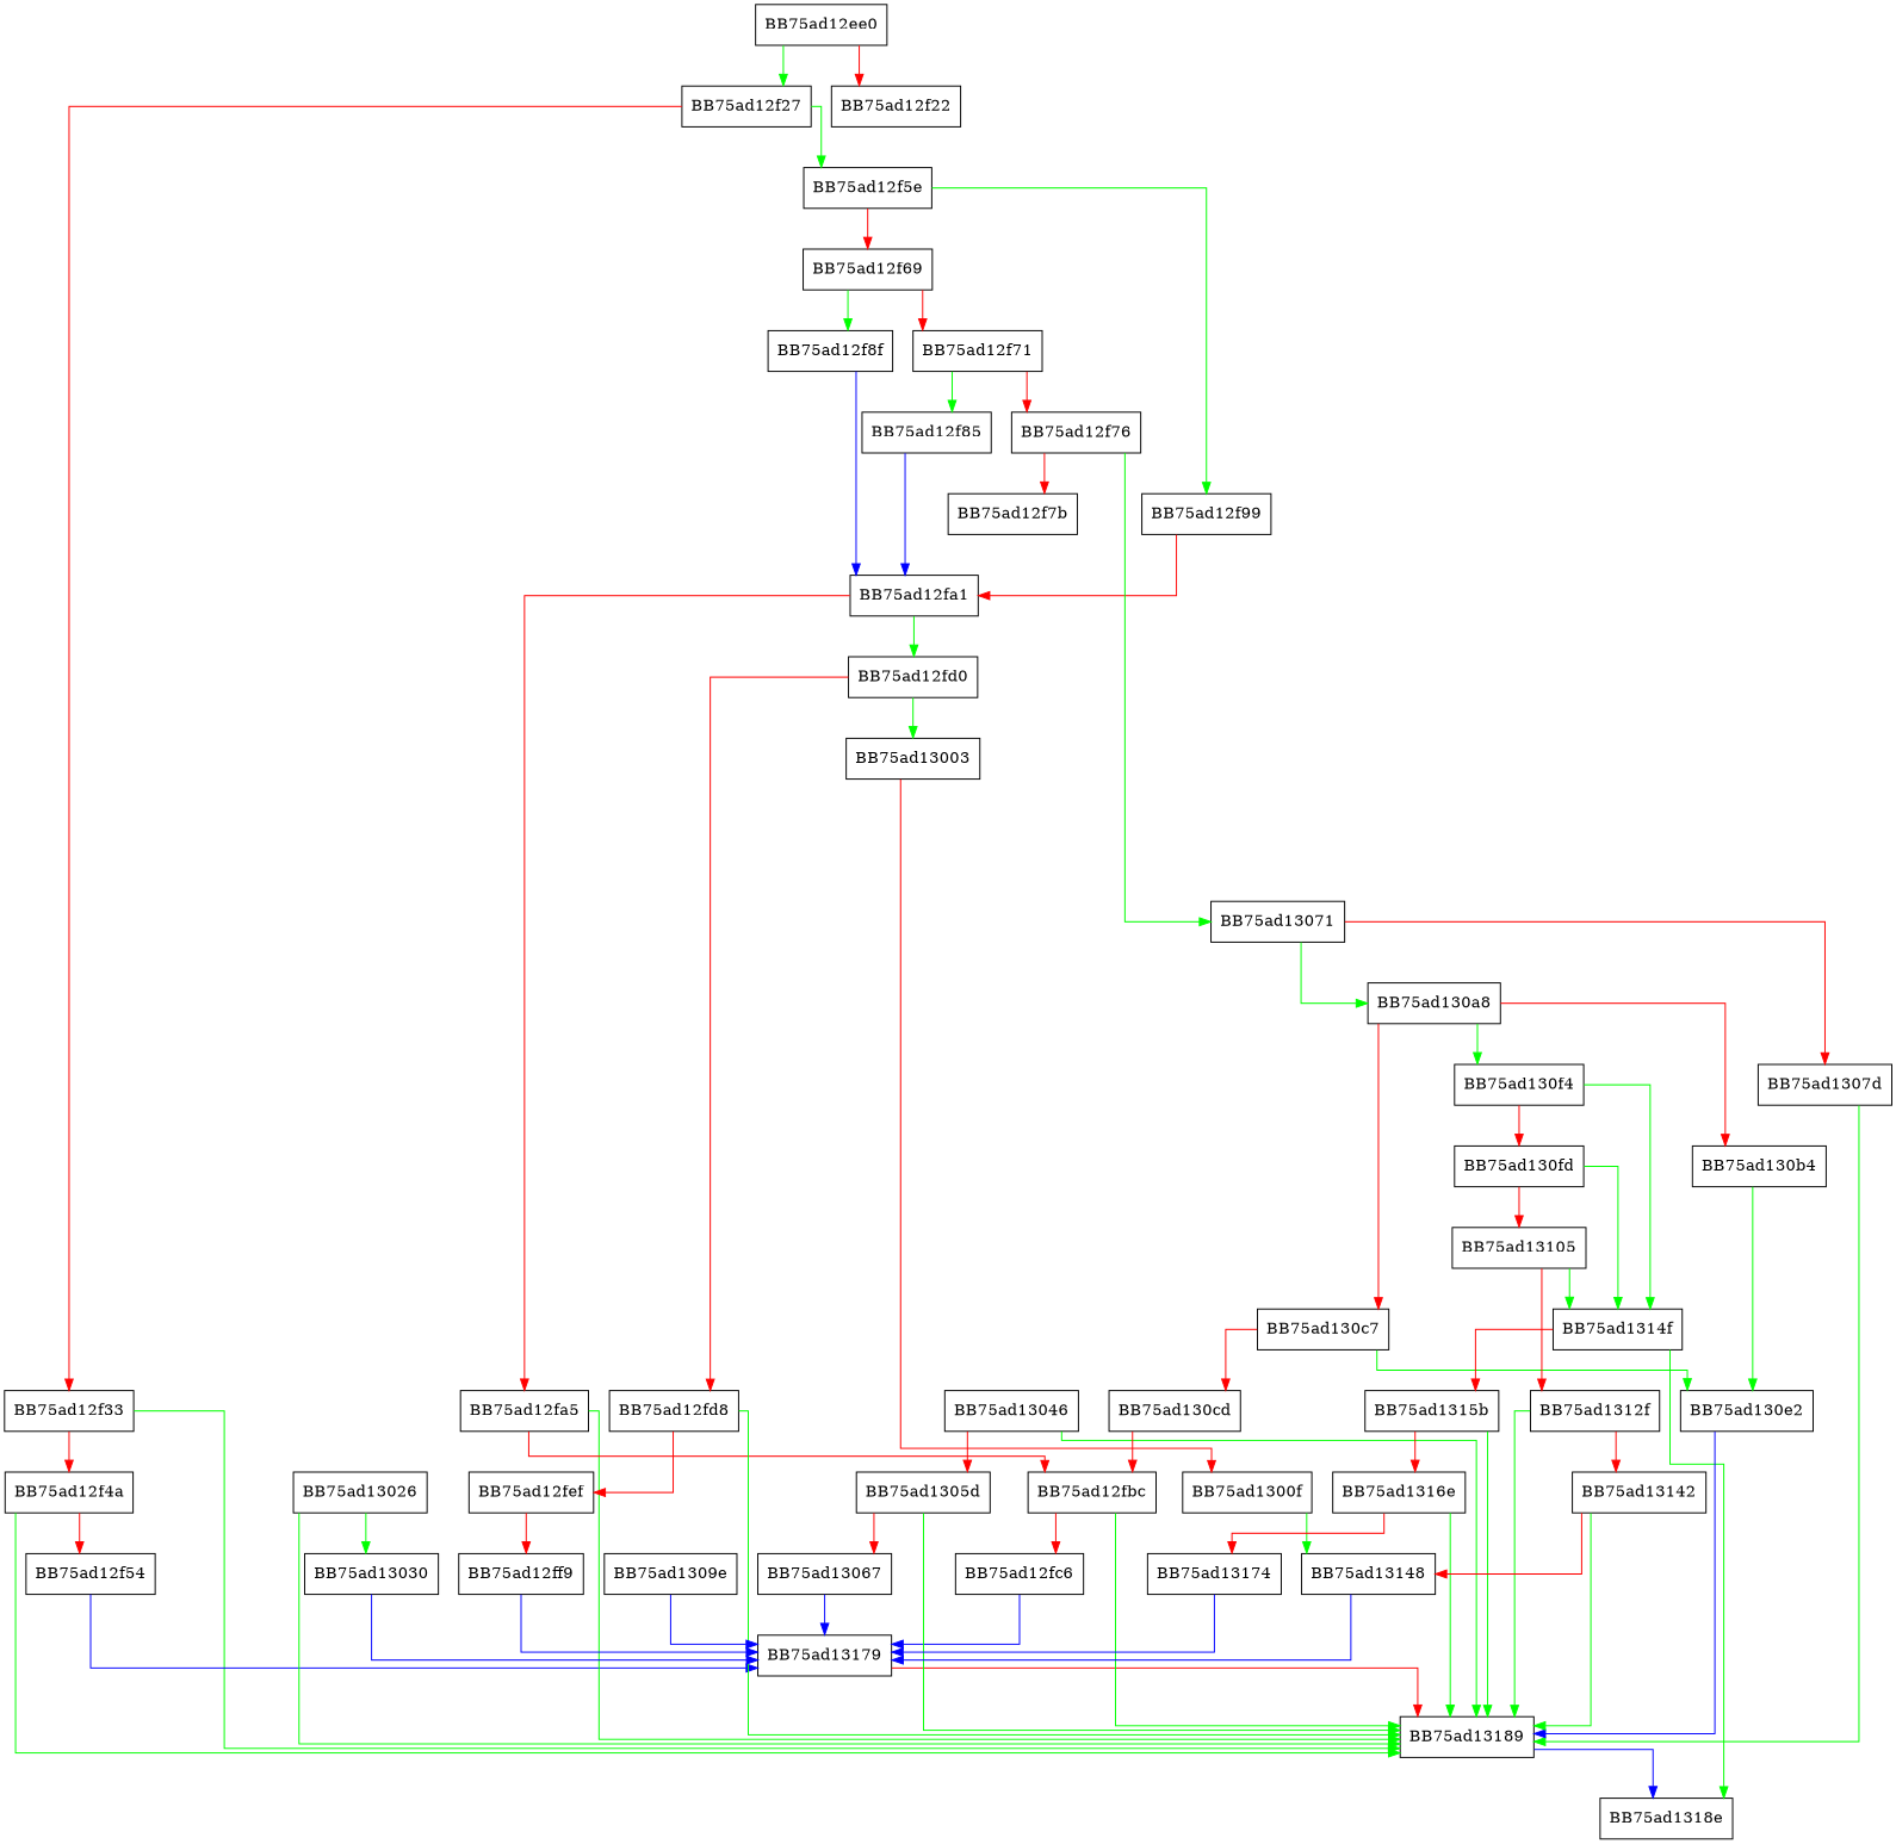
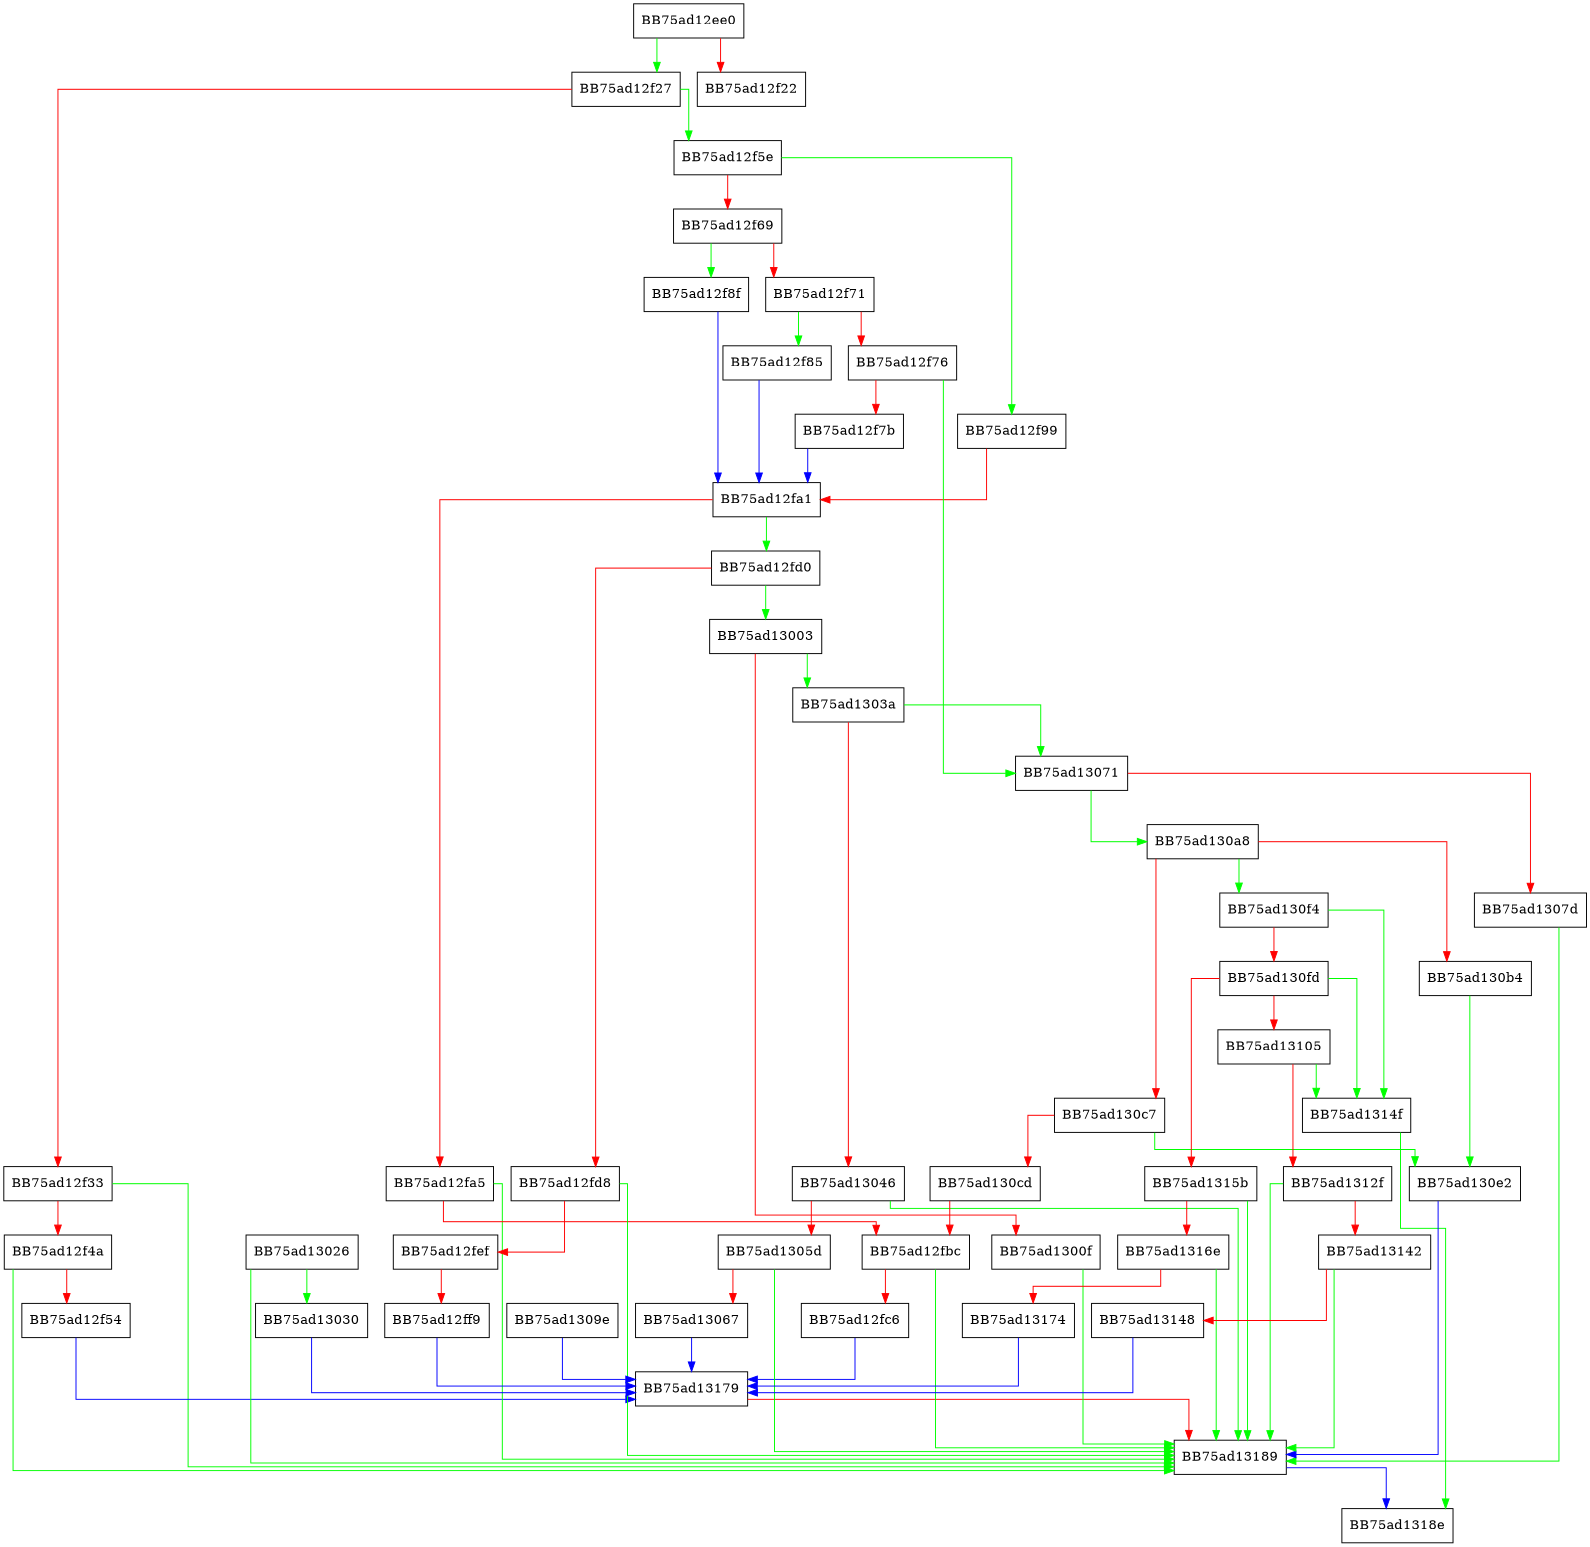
  digraph {
    splines=ortho
    node [shape=box]
    edge [color=green]
    BB75ad12ee0
    BB75ad12f27
    BB75ad12f22
    BB75ad12f5e
    BB75ad12f33
    BB75ad12f99
    BB75ad12f69
    BB75ad13189
    BB75ad12f4a
    BB75ad12fa1
    BB75ad12f8f
    BB75ad12f71
    BB75ad1318e
    BB75ad12f54
    BB75ad13179
    BB75ad12fa5
    BB75ad12fd0
    BB75ad12f85
    BB75ad12f76
    BB75ad12f7b
    BB75ad13071
    BB75ad12fbc
    BB75ad12fc6
    BB75ad13003
    BB75ad12fd8
+   BB75ad1303a
    BB75ad1300f
    BB75ad12fef
    BB75ad13046
    BB75ad12ff9
    BB75ad130a8
    BB75ad1307d
    BB75ad1305d
    BB75ad13026
    BB75ad13030
    BB75ad130f4
    BB75ad130b4
    BB75ad130c7
    BB75ad13067
    BB75ad1314f
    BB75ad130fd
    BB75ad130e2
    BB75ad1309e
    BB75ad1315b
    BB75ad13105
    BB75ad130cd
    BB75ad1316e
    BB75ad1312f
    BB75ad13142
    BB75ad13148
    BB75ad13174
    BB75ad12ee0 -> BB75ad12f27
    BB75ad12ee0 -> BB75ad12f22 [color=red]
    BB75ad12f27 -> BB75ad12f5e
    BB75ad12f27 -> BB75ad12f33 [color=red]
    BB75ad12f5e -> BB75ad12f99
    BB75ad12f5e -> BB75ad12f69 [color=red]
    BB75ad12f33 -> BB75ad13189
    BB75ad12f33 -> BB75ad12f4a [color=red]
    BB75ad12f99 -> BB75ad12fa1 [color=red]
    BB75ad12f69 -> BB75ad12f8f
    BB75ad12f69 -> BB75ad12f71 [color=red]
    BB75ad13189 -> BB75ad1318e [color=blue]
    BB75ad12f4a -> BB75ad13189
    BB75ad12f4a -> BB75ad12f54 [color=red]
    BB75ad12fa1 -> BB75ad12fa5 [color=red]
    BB75ad12fa1 -> BB75ad12fd0
    BB75ad12f8f -> BB75ad12fa1 [color=blue]
    BB75ad12f71 -> BB75ad12f85
    BB75ad12f71 -> BB75ad12f76 [color=red]
    BB75ad12f54 -> BB75ad13179 [color=blue]
    BB75ad13179 -> BB75ad13189 [color=red]
    BB75ad12fa5 -> BB75ad13189
    BB75ad12fa5 -> BB75ad12fbc [color=red]
    BB75ad12fd0 -> BB75ad13003
    BB75ad12fd0 -> BB75ad12fd8 [color=red]
    BB75ad12f85 -> BB75ad12fa1 [color=blue]
    BB75ad12f76 -> BB75ad12f7b [color=red]
    BB75ad12f76 -> BB75ad13071
+   BB75ad12f7b -> BB75ad12fa1 [color=blue]
    BB75ad13071 -> BB75ad130a8
    BB75ad13071 -> BB75ad1307d [color=red]
    BB75ad12fbc -> BB75ad13189
    BB75ad12fbc -> BB75ad12fc6 [color=red]
    BB75ad12fc6 -> BB75ad13179 [color=blue]
+   BB75ad13003 -> BB75ad1303a
    BB75ad13003 -> BB75ad1300f [color=red]
    BB75ad12fd8 -> BB75ad13189
    BB75ad12fd8 -> BB75ad12fef [color=red]
-   BB75ad1300f -> BB75ad13148
+   BB75ad1303a -> BB75ad13071
+   BB75ad1303a -> BB75ad13046 [color=red]
+   BB75ad1300f -> BB75ad13189
    BB75ad12fef -> BB75ad12ff9 [color=red]
    BB75ad13046 -> BB75ad13189
    BB75ad13046 -> BB75ad1305d [color=red]
    BB75ad12ff9 -> BB75ad13179 [color=blue]
    BB75ad130a8 -> BB75ad130f4
    BB75ad130a8 -> BB75ad130b4 [color=red]
    BB75ad130a8 -> BB75ad130c7 [color=red]
    BB75ad1307d -> BB75ad13189
    BB75ad1305d -> BB75ad13189
    BB75ad1305d -> BB75ad13067 [color=red]
    BB75ad13026 -> BB75ad13189
    BB75ad13026 -> BB75ad13030
    BB75ad13030 -> BB75ad13179 [color=blue]
    BB75ad130f4 -> BB75ad1314f
    BB75ad130f4 -> BB75ad130fd [color=red]
    BB75ad130b4 -> BB75ad130e2
    BB75ad130c7 -> BB75ad130e2
    BB75ad130c7 -> BB75ad130cd [color=red]
    BB75ad13067 -> BB75ad13179 [color=blue]
    BB75ad1314f -> BB75ad1318e
-   BB75ad1314f -> BB75ad1315b [color=red]
+   BB75ad130fd -> BB75ad1315b [color=red]
    BB75ad130fd -> BB75ad1314f
    BB75ad130fd -> BB75ad13105 [color=red]
    BB75ad130e2 -> BB75ad13189 [color=blue]
    BB75ad1309e -> BB75ad13179 [color=blue]
    BB75ad1315b -> BB75ad13189
    BB75ad1315b -> BB75ad1316e [color=red]
    BB75ad13105 -> BB75ad1314f
    BB75ad13105 -> BB75ad1312f [color=red]
    BB75ad130cd -> BB75ad12fbc [color=red]
    BB75ad1316e -> BB75ad13189
    BB75ad1316e -> BB75ad13174 [color=red]
    BB75ad1312f -> BB75ad13189
    BB75ad1312f -> BB75ad13142 [color=red]
    BB75ad13142 -> BB75ad13189
    BB75ad13142 -> BB75ad13148 [color=red]
    BB75ad13148 -> BB75ad13179 [color=blue]
    BB75ad13174 -> BB75ad13179 [color=blue]
  }
